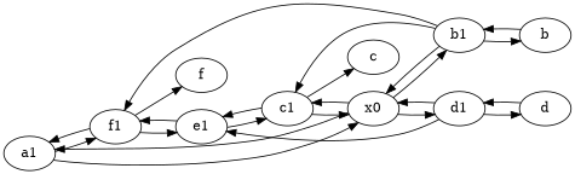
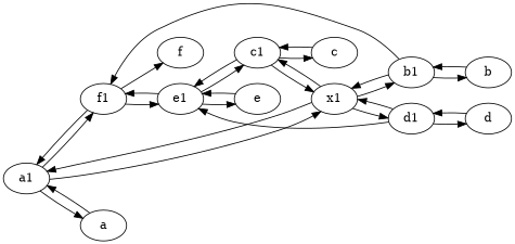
  digraph {
    rankdir=LR
    a1
    f1
-   x0
+   x0 [label=x1]
+   a
    f
    e1
    c1
+   e
    b1
    b
    d1
    d
    c
    a1 -> f1
    a1 -> x0
+   a1 -> a
    f1 -> a1
    f1 -> f
    f1 -> e1
    x0 -> a1
    x0 -> c1
    x0 -> b1
    x0 -> d1
+   a -> a1
    e1 -> f1
    e1 -> c1
+   e1 -> e
    c1 -> x0
    c1 -> e1
    c1 -> c
+   e -> e1
    b1 -> f1
    b1 -> x0
    b1 -> b
    b -> b1
    d1 -> x0
    d1 -> e1
    d1 -> d
    d -> d1
-   b1 -> c1
+   c -> c1
  }
